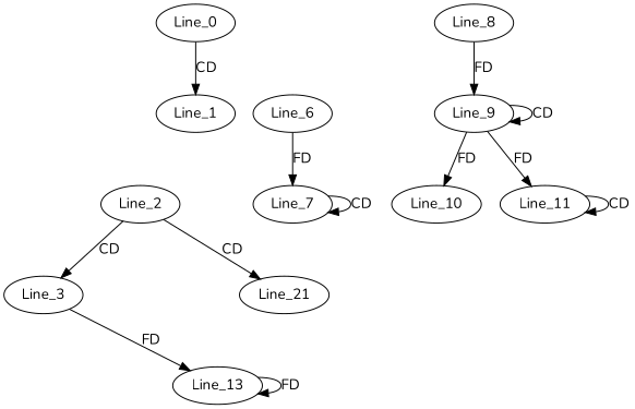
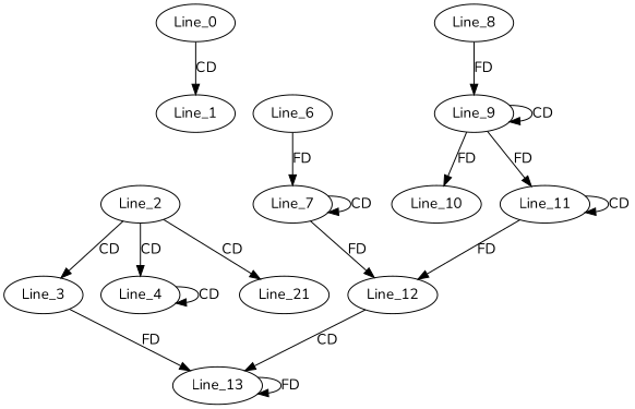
  digraph {
    fontname=Nunito
    node [fontname=Nunito]
    edge [fontname=Nunito]
    Line_0
    Line_1
    Line_2
    Line_3
+   Line_4
    Line_21
    Line_13
    Line_7
+   Line_12
    Line_6
    Line_9
    Line_10
    Line_11
    Line_8
    Line_0 -> Line_1 [label=CD]
    Line_2 -> Line_3 [label=CD]
+   Line_2 -> Line_4 [label=CD]
    Line_2 -> Line_21 [label=CD]
    Line_3 -> Line_13 [label=FD]
+   Line_4 -> Line_4 [label=CD]
    Line_13 -> Line_13 [label=FD]
    Line_7 -> Line_7 [label=CD]
+   Line_7 -> Line_12 [label=FD]
+   Line_12 -> Line_13 [label=CD]
    Line_6 -> Line_7 [label=FD]
    Line_9 -> Line_9 [label=CD]
    Line_9 -> Line_10 [label=FD]
    Line_9 -> Line_11 [label=FD]
+   Line_11 -> Line_12 [label=FD]
    Line_11 -> Line_11 [label=CD]
    Line_8 -> Line_9 [label=FD]
  }
